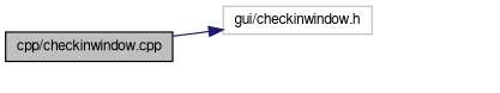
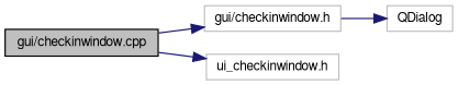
  digraph {
    rankdir=LR
    node [color=grey75 fillcolor=white fontname=FreeSans fontsize=10 shape=record style=filled]
    edge [color=midnightblue fontname=FreeSans fontsize=10 labelfontname=FreeSans labelfontsize=10 style=solid]
-   n1 [color=black fillcolor=grey75 fontcolor=black height=0.2 label="cpp/checkinwindow.cpp" width=0.4]
+   n1 [color=black fillcolor=grey75 fontcolor=black height=0.2 label="gui/checkinwindow.cpp" width=0.4]
    n2 [height=0.2 label="gui/checkinwindow.h" width=0.4]
+   n3 [height=0.2 label="ui_checkinwindow.h" width=0.4]
+   n4 [height=0.2 label=QDialog width=0.4]
    n1 -> n2
+   n1 -> n3
+   n2 -> n4
  }
